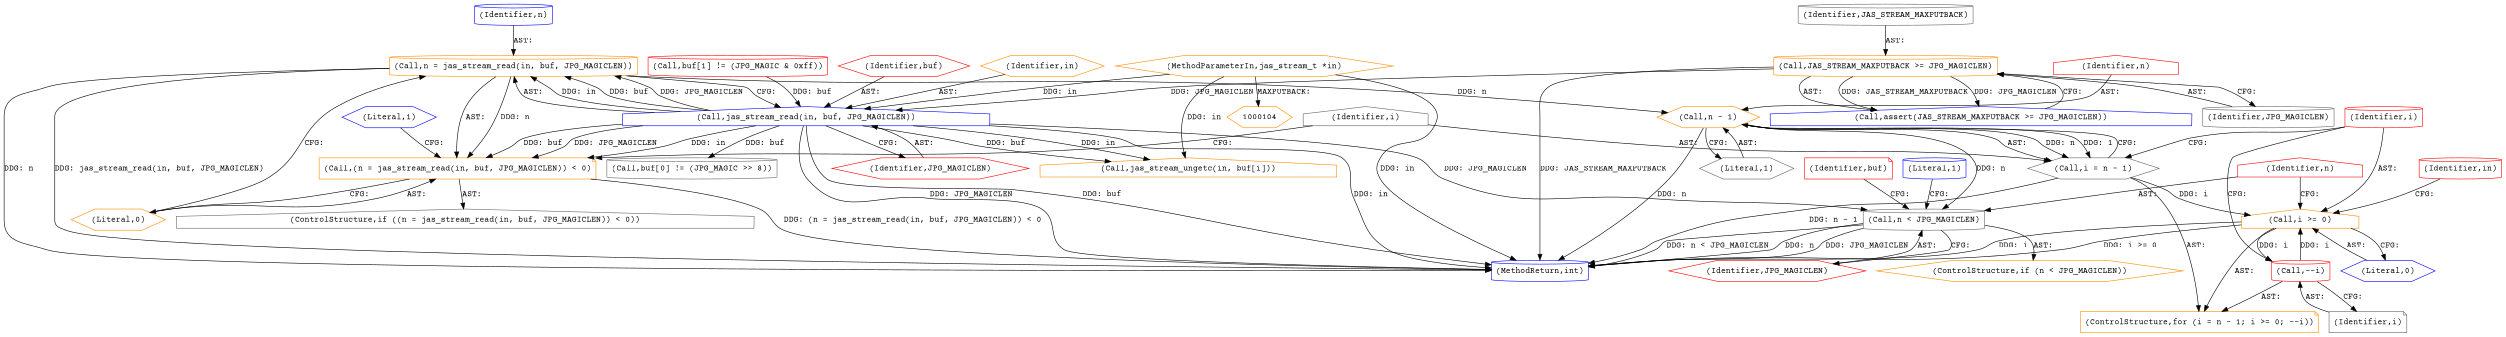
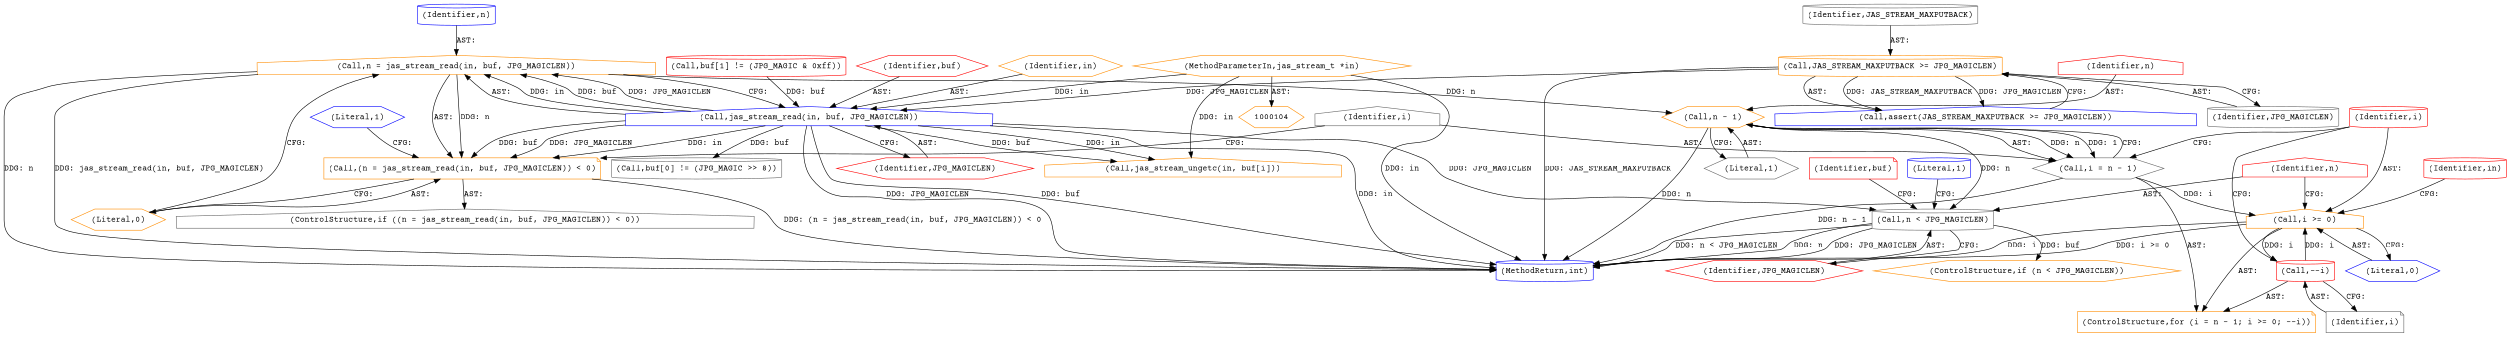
  digraph {
    fontname="Courier Prime"
    node [color=darkorange fontname="Courier Prime" shape=hexagon]
    edge [fontname="Courier Prime"]
-   n1 [label="(Call,n = jas_stream_read(in, buf, JPG_MAGICLEN))" shape=cylinder]
+   n1 [label="(Call,n = jas_stream_read(in, buf, JPG_MAGICLEN))" shape=house]
    n2 [color=blue label="(Call,jas_stream_read(in, buf, JPG_MAGICLEN))" shape=house]
    n3 [label="(Call,(n = jas_stream_read(in, buf, JPG_MAGICLEN)) < 0)" shape=note]
    n4 [label="(Call,n - 1)"]
    n5 [color=blue label="(MethodReturn,int)" shape=cylinder]
    n6 [color=gray40 label="(Call,n < JPG_MAGICLEN)" shape=cylinder]
    n7 [label="(Call,jas_stream_ungetc(in, buf[i]))" shape=house]
    n8 [color=gray40 label="(Call,buf[0] != (JPG_MAGIC >> 8))" shape=cylinder]
    n9 [color=red label="(Identifier,JPG_MAGICLEN)"]
    n10 [color=gray40 label="(ControlStructure,if ((n = jas_stream_read(in, buf, JPG_MAGICLEN)) < 0))" shape=house]
    n11 [label="(Literal,0)"]
    n12 [color=gray40 label="(Call,i = n - 1)"]
    n13 [color=gray40 label="(Literal,1)"]
    n14 [label="(ControlStructure,if (n < JPG_MAGICLEN))"]
    n15 [color=red label="(Identifier,JPG_MAGICLEN)"]
    n16 [color=red label="(Call,buf[1] != (JPG_MAGIC & 0xff))" shape=cylinder]
    n17 [label="(MethodParameterIn,jas_stream_t *in)"]
    1000104
    n19 [label="(Call,JAS_STREAM_MAXPUTBACK >= JPG_MAGICLEN)" shape=cylinder]
    n20 [color=blue label="(Call,assert(JAS_STREAM_MAXPUTBACK >= JPG_MAGICLEN))" shape=house]
    n21 [color=gray40 label="(Identifier,JPG_MAGICLEN)" shape=cylinder]
    n22 [label="(Call,i >= 0)" shape=house]
    n23 [label="(ControlStructure,for (i = n - 1; i >= 0; --i))" shape=note]
    n24 [color=red label="(Call,--i)" shape=cylinder]
    n25 [color=blue label="(Literal,0)"]
    n26 [color=gray40 label="(Identifier,i)" shape=note]
    n27 [color=red label="(Identifier,in)" shape=cylinder]
    n28 [color=blue label="(Identifier,n)" shape=cylinder]
    n29 [color=red label="(Identifier,buf)" shape=note]
    n30 [color=red label="(Identifier,buf)"]
    n31 [label="(Identifier,in)"]
    n32 [color=gray40 label="(Identifier,i)" shape=house]
    n33 [color=red label="(Identifier,n)" shape=house]
    n34 [color=gray40 label="(Identifier,JAS_STREAM_MAXPUTBACK)" shape=cylinder]
    n35 [color=blue label="(Literal,1)" shape=cylinder]
    n36 [color=red label="(Identifier,i)" shape=cylinder]
    n37 [color=blue label="(Literal,1)"]
    n38 [color=red label="(Identifier,n)" shape=house]
    n1 -> n2 [label="CFG: "]
    n1 -> n3 [label="AST: "]
    n1 -> n3 [label="DDG: n"]
    n1 -> n4 [label="DDG: n"]
    n1 -> n5 [label="DDG: n"]
    n1 -> n5 [label="DDG: jas_stream_read(in, buf, JPG_MAGICLEN)"]
    n2 -> n1 [label="AST: "]
    n2 -> n1 [label="DDG: in"]
    n2 -> n1 [label="DDG: buf"]
    n2 -> n1 [label="DDG: JPG_MAGICLEN"]
    n2 -> n3 [label="DDG: in"]
    n2 -> n3 [label="DDG: buf"]
    n2 -> n3 [label="DDG: JPG_MAGICLEN"]
    n2 -> n5 [label="DDG: in"]
    n2 -> n5 [label="DDG: JPG_MAGICLEN"]
    n2 -> n5 [label="DDG: buf"]
    n2 -> n6 [label="DDG: JPG_MAGICLEN"]
    n2 -> n7 [label="DDG: in"]
    n2 -> n7 [label="DDG: buf"]
    n2 -> n8 [label="DDG: buf"]
    n2 -> n9 [label="CFG: "]
    n3 -> n5 [label="DDG: (n = jas_stream_read(in, buf, JPG_MAGICLEN)) < 0"]
    n3 -> n10 [label="AST: "]
    n3 -> n11 [label="CFG: "]
    n4 -> n5 [label="DDG: n"]
    n4 -> n6 [label="DDG: n"]
    n4 -> n12 [label="AST: "]
    n4 -> n12 [label="DDG: n"]
    n4 -> n12 [label="DDG: 1"]
    n4 -> n13 [label="CFG: "]
    n6 -> n5 [label="DDG: n"]
    n6 -> n5 [label="DDG: JPG_MAGICLEN"]
    n6 -> n5 [label="DDG: n < JPG_MAGICLEN"]
-   n6 -> n14 [label="AST: "]
+   n6 -> n14 [label="DDG: buf"]
    n6 -> n15 [label="CFG: "]
    n9 -> n2 [label="AST: "]
    n11 -> n1 [label="CFG: "]
    n11 -> n3 [label="AST: "]
    n12 -> n4 [label="CFG: "]
    n12 -> n5 [label="DDG: n - 1"]
    n12 -> n22 [label="DDG: i"]
    n12 -> n23 [label="AST: "]
    n13 -> n4 [label="AST: "]
    n15 -> n6 [label="AST: "]
    n16 -> n2 [label="DDG: buf"]
    n17 -> n2 [label="DDG: in"]
    n17 -> n5 [label="DDG: in"]
    n17 -> n7 [label="DDG: in"]
-   n17 -> 1000104 [label="MAXPUTBACK: "]
+   n17 -> 1000104 [label="AST: "]
    n19 -> n2 [label="DDG: JPG_MAGICLEN"]
    n19 -> n5 [label="DDG: JAS_STREAM_MAXPUTBACK"]
    n19 -> n20 [label="AST: "]
    n19 -> n20 [label="DDG: JAS_STREAM_MAXPUTBACK"]
    n19 -> n20 [label="DDG: JPG_MAGICLEN"]
    n19 -> n21 [label="CFG: "]
    n20 -> n19 [label="CFG: "]
    n21 -> n19 [label="AST: "]
    n22 -> n5 [label="DDG: i"]
    n22 -> n5 [label="DDG: i >= 0"]
    n22 -> n23 [label="AST: "]
    n22 -> n24 [label="DDG: i"]
    n22 -> n25 [label="CFG: "]
    n24 -> n22 [label="DDG: i"]
    n24 -> n23 [label="AST: "]
    n24 -> n26 [label="CFG: "]
    n25 -> n22 [label="AST: "]
    n26 -> n24 [label="AST: "]
    n27 -> n22 [label="CFG: "]
    n28 -> n1 [label="AST: "]
    n29 -> n6 [label="CFG: "]
    n30 -> n2 [label="AST: "]
    n31 -> n2 [label="AST: "]
    n32 -> n3 [label="CFG: "]
    n32 -> n12 [label="AST: "]
    n33 -> n4 [label="AST: "]
    n34 -> n19 [label="AST: "]
    n35 -> n6 [label="CFG: "]
    n36 -> n12 [label="CFG: "]
    n36 -> n22 [label="AST: "]
    n36 -> n24 [label="CFG: "]
    n37 -> n3 [label="CFG: "]
    n38 -> n6 [label="AST: "]
    n38 -> n22 [label="CFG: "]
  }
